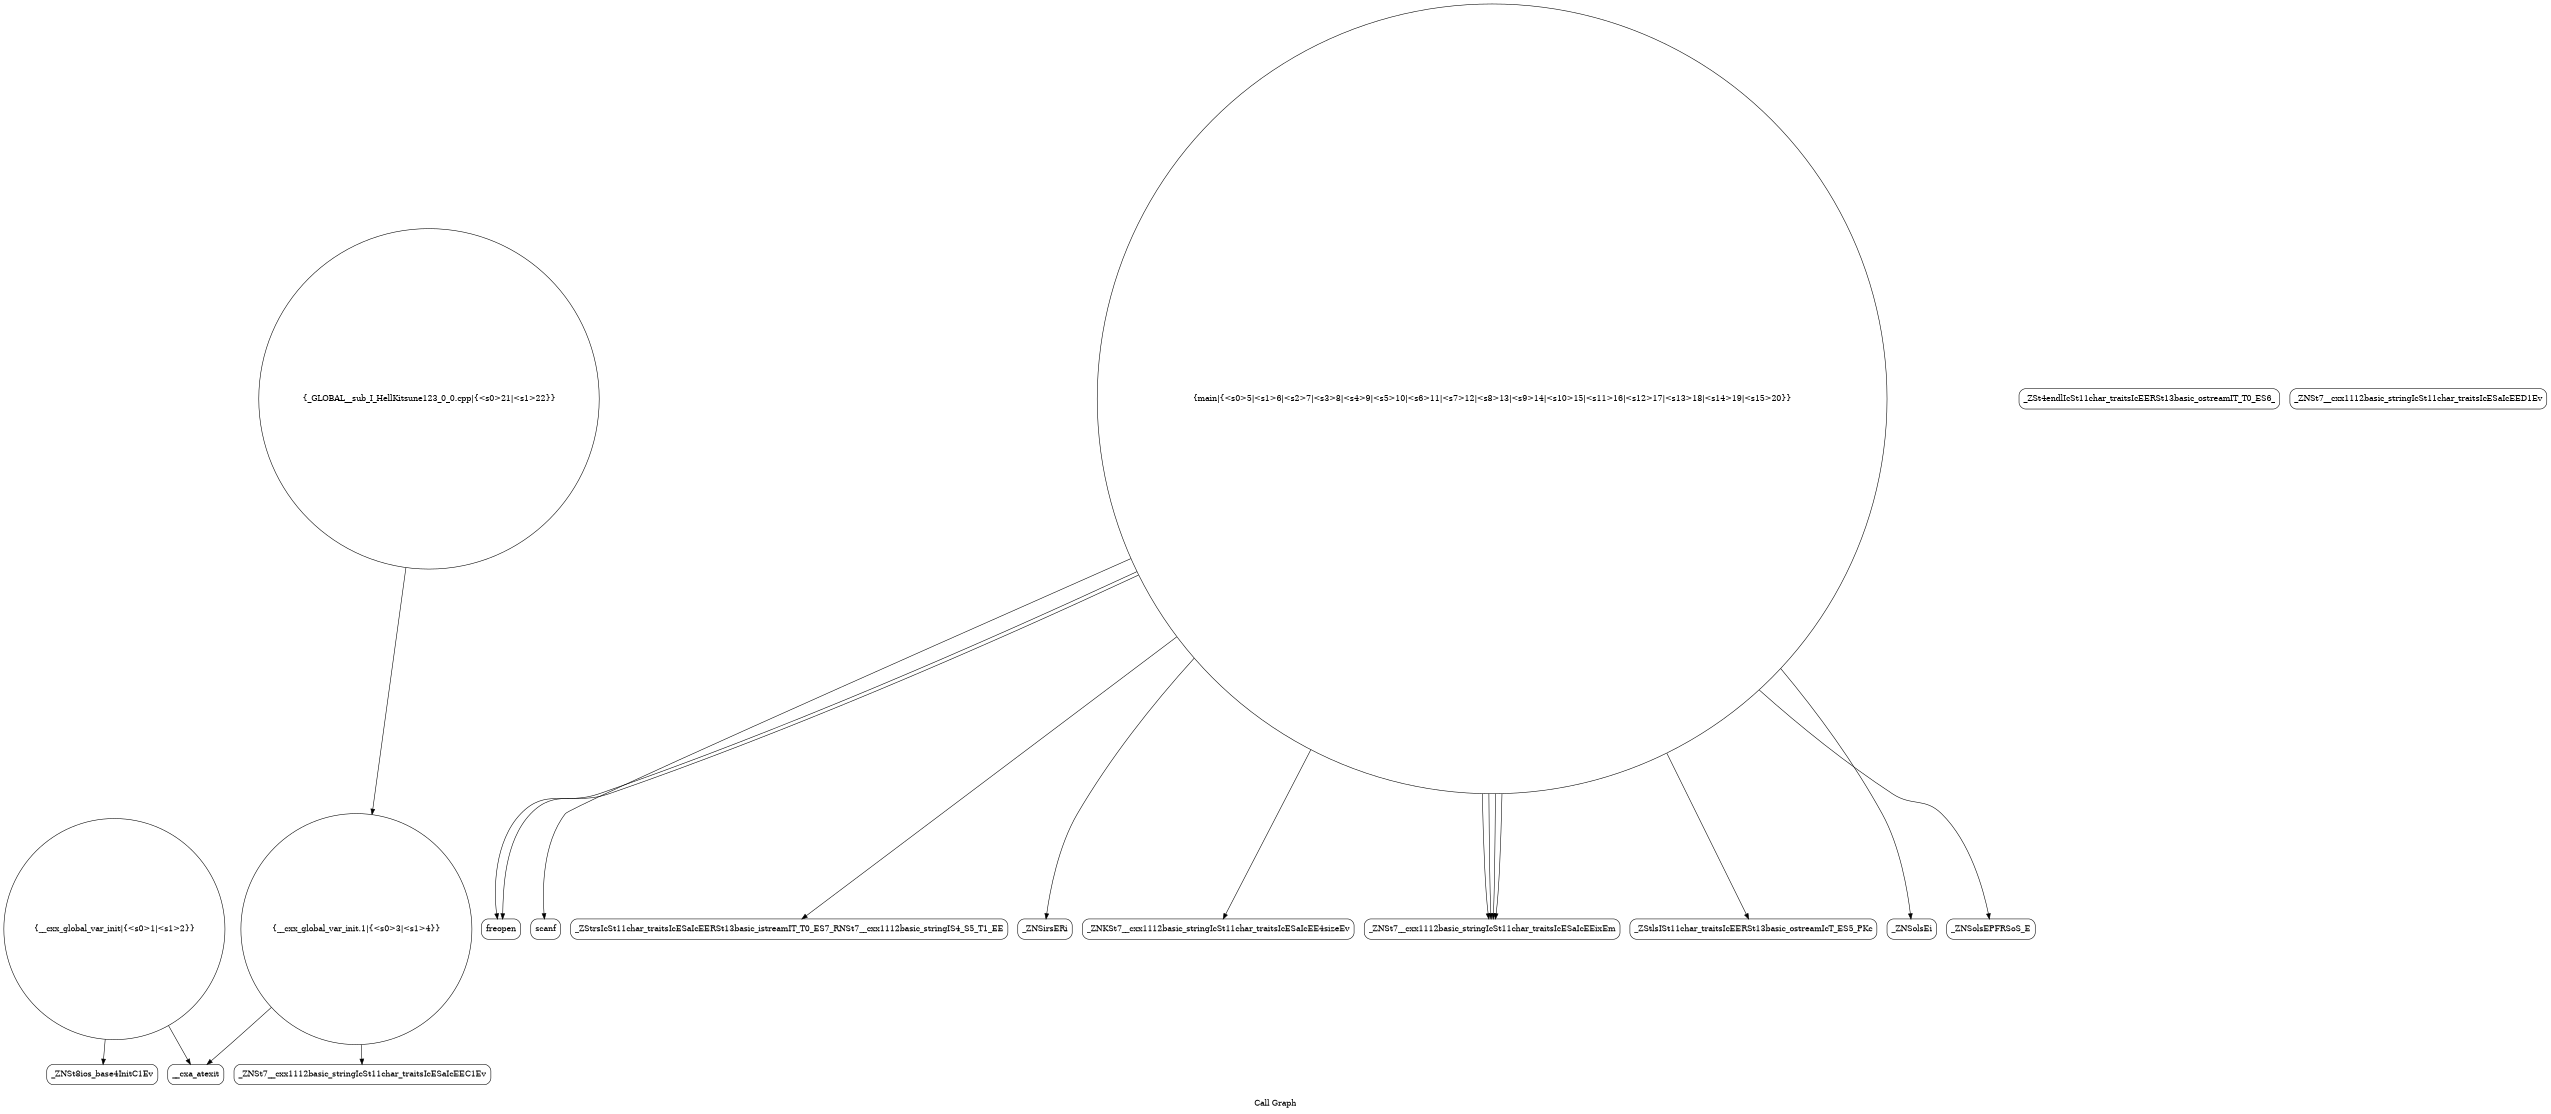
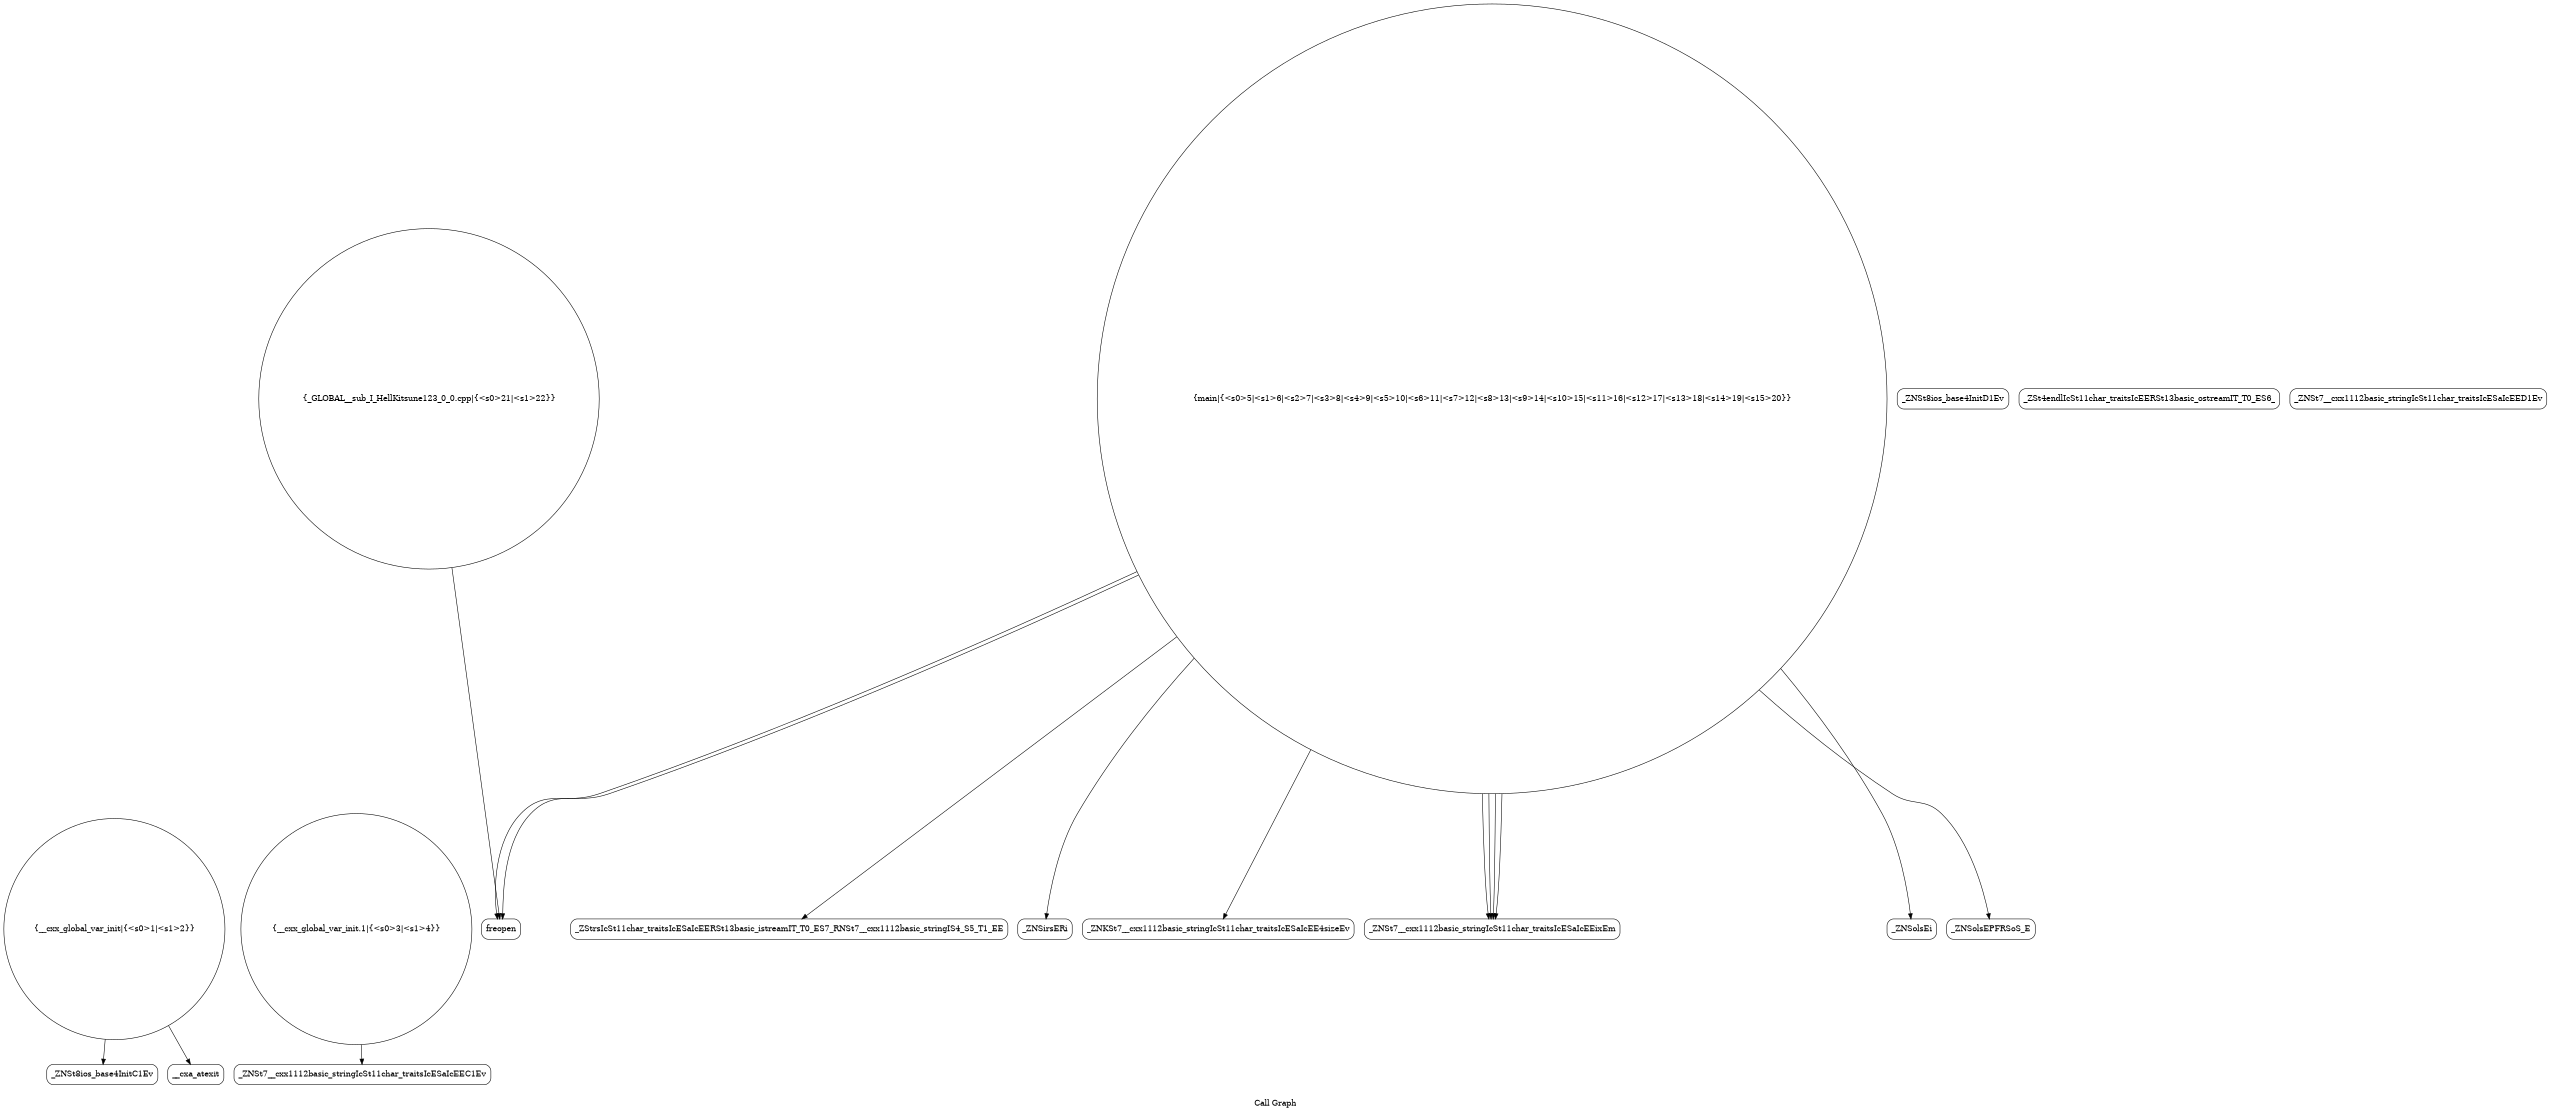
  digraph {
    label="Call Graph"
    node [shape=Mrecord]
    edge [color=black tailport=s1]
    n1 [label="{__cxx_global_var_init|{<s0>1|<s1>2}}" shape=circle]
    n2 [label="{_ZNSt8ios_base4InitC1Ev}"]
    n3 [label="{__cxa_atexit}"]
    n4 [label="{main|{<s0>5|<s1>6|<s2>7|<s3>8|<s4>9|<s5>10|<s6>11|<s7>12|<s8>13|<s9>14|<s10>15|<s11>16|<s12>17|<s13>18|<s14>19|<s15>20}}" shape=circle]
    n5 [label="{freopen}"]
-   n6 [label="{scanf}"]
    n7 [label="{_ZStrsIcSt11char_traitsIcESaIcEERSt13basic_istreamIT_T0_ES7_RNSt7__cxx1112basic_stringIS4_S5_T1_EE}"]
    n8 [label="{_ZNSirsERi}"]
    n9 [label="{_ZNKSt7__cxx1112basic_stringIcSt11char_traitsIcESaIcEE4sizeEv}"]
    n10 [label="{_ZNSt7__cxx1112basic_stringIcSt11char_traitsIcESaIcEEixEm}"]
-   n11 [label="{_ZStlsISt11char_traitsIcEERSt13basic_ostreamIcT_ES5_PKc}"]
    n12 [label="{_ZNSolsEi}"]
    n13 [label="{_ZNSolsEPFRSoS_E}"]
+   n14 [label="{_ZNSt8ios_base4InitD1Ev}"]
    n15 [label="{__cxx_global_var_init.1|{<s0>3|<s1>4}}" shape=circle]
    n16 [label="{_ZNSt7__cxx1112basic_stringIcSt11char_traitsIcESaIcEEC1Ev}"]
    n17 [label="{_ZSt4endlIcSt11char_traitsIcEERSt13basic_ostreamIT_T0_ES6_}"]
    n18 [label="{_ZNSt7__cxx1112basic_stringIcSt11char_traitsIcESaIcEED1Ev}"]
    n19 [label="{_GLOBAL__sub_I_HellKitsune123_0_0.cpp|{<s0>21|<s1>22}}" shape=circle]
    n1 -> n2 [tailport=s0]
    n1 -> n3
    n4 -> n5 [tailport=s0]
    n4 -> n5
-   n4 -> n6 [tailport=s2]
    n4 -> n7 [tailport=s4]
    n4 -> n8 [tailport=s5]
    n4 -> n9 [tailport=s6]
    n4 -> n10 [tailport=s7]
    n4 -> n10 [tailport=s8]
    n4 -> n10 [tailport=s9]
    n4 -> n10 [tailport=s10]
-   n4 -> n11 [tailport=s13]
    n4 -> n12 [tailport=s14]
    n4 -> n13 [tailport=s15]
-   n15 -> n3
    n15 -> n16 [tailport=s0]
-   n19 -> n15
+   n19 -> n5
  }
